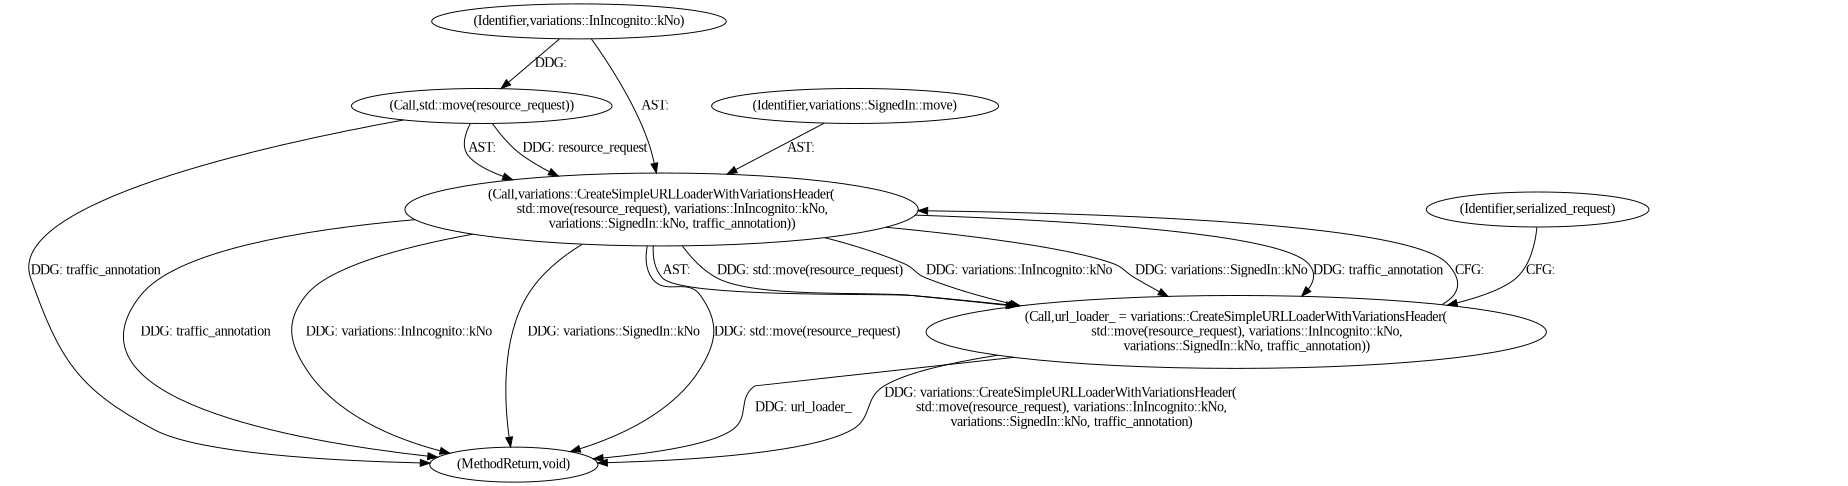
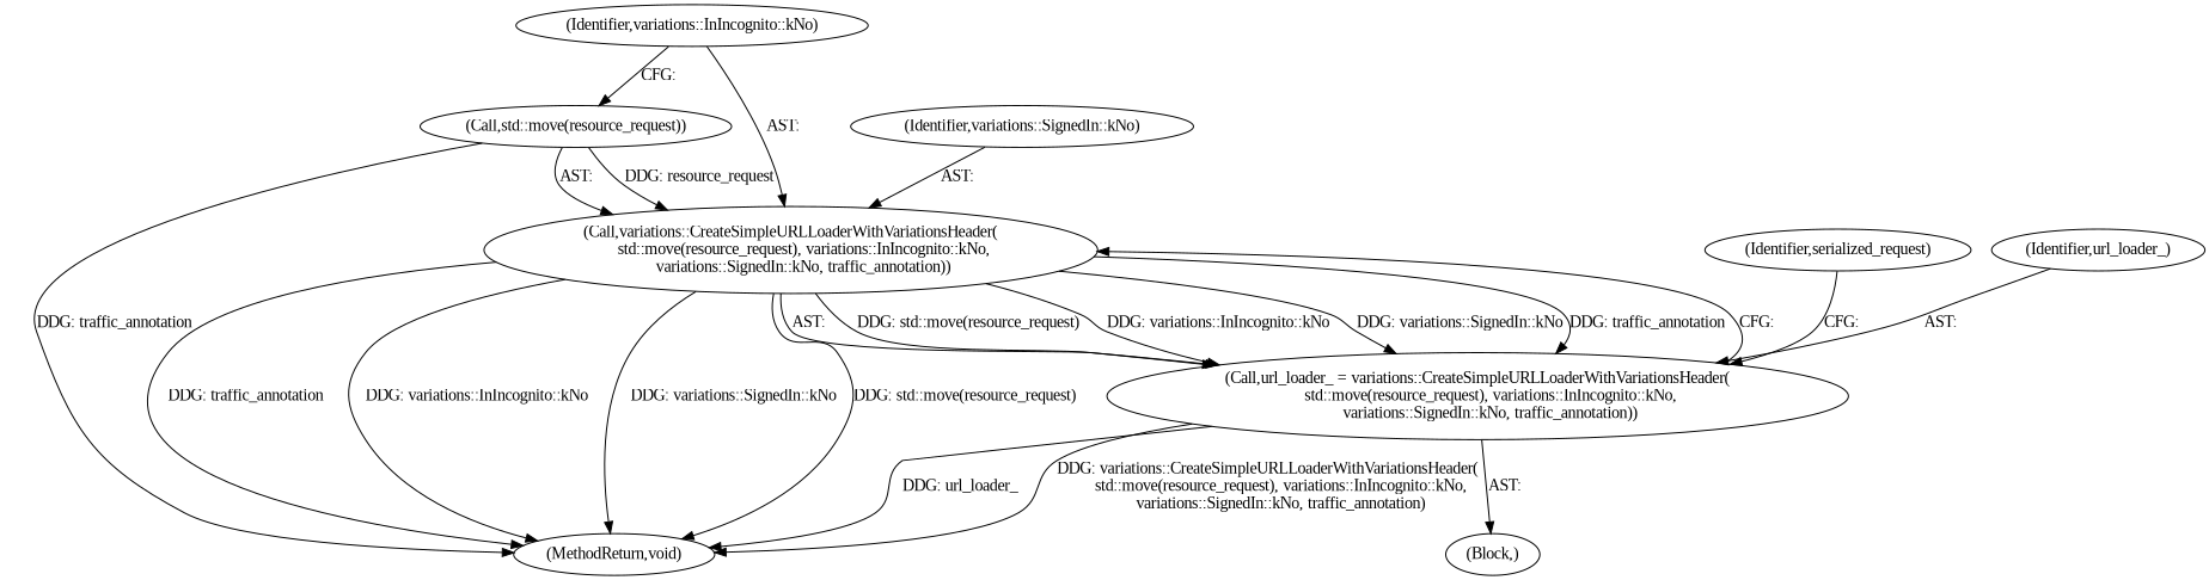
  digraph {
    fontname="Liberation Serif"
    node [fontname="Liberation Serif"]
    edge [fontname="Liberation Serif"]
    n1 [label="(Call,std::move(resource_request))"]
    n2 [label="(Call,variations::CreateSimpleURLLoaderWithVariationsHeader(\n      std::move(resource_request), variations::InIncognito::kNo,\n      variations::SignedIn::kNo, traffic_annotation))"]
    n3 [label="(MethodReturn,void)"]
    n4 [label="(Call,url_loader_ = variations::CreateSimpleURLLoaderWithVariationsHeader(\n      std::move(resource_request), variations::InIncognito::kNo,\n      variations::SignedIn::kNo, traffic_annotation))"]
+   n5 [label="(Block,)"]
    n6 [label="(Identifier,variations::InIncognito::kNo)"]
    n7 [label="(Identifier,serialized_request)"]
-   n9 [label="(Identifier,variations::SignedIn::move)"]
+   n8 [label="(Identifier,url_loader_)"]
+   n9 [label="(Identifier,variations::SignedIn::kNo)"]
    n1 -> n2 [label="AST: "]
    n1 -> n2 [label="DDG: resource_request"]
    n1 -> n3 [label="DDG: traffic_annotation"]
    n2 -> n3 [label="DDG: traffic_annotation"]
    n2 -> n3 [label="DDG: variations::InIncognito::kNo"]
    n2 -> n3 [label="DDG: variations::SignedIn::kNo"]
    n2 -> n3 [label="DDG: std::move(resource_request)"]
    n2 -> n4 [label="AST: "]
    n2 -> n4 [label="DDG: std::move(resource_request)"]
    n2 -> n4 [label="DDG: variations::InIncognito::kNo"]
    n2 -> n4 [label="DDG: variations::SignedIn::kNo"]
    n2 -> n4 [label="DDG: traffic_annotation"]
    n4 -> n2 [label="CFG: "]
    n4 -> n3 [label="DDG: url_loader_"]
    n4 -> n3 [label="DDG: variations::CreateSimpleURLLoaderWithVariationsHeader(\n      std::move(resource_request), variations::InIncognito::kNo,\n      variations::SignedIn::kNo, traffic_annotation)"]
-   n6 -> n1 [label="DDG: "]
+   n4 -> n5 [label="AST: "]
+   n6 -> n1 [label="CFG: "]
    n6 -> n2 [label="AST: "]
    n7 -> n4 [label="CFG: "]
+   n8 -> n4 [label="AST: "]
    n9 -> n2 [label="AST: "]
  }
